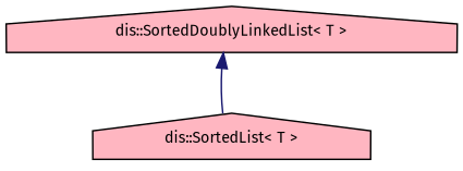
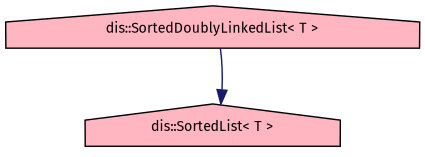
  digraph {
    fontname="Fira Sans"
    node [color=black fillcolor=lightpink fontname="Fira Sans" fontsize=10 shape=house style=filled]
    n1 [fontcolor=black height=0.2 label="dis::SortedDoublyLinkedList\< T \>" width=0.4]
    n2 [height=0.2 label="dis::SortedList\< T \>" width=0.4]
-   n1 -> n2 [color=midnightblue dir=back fontname="Fira Sans" fontsize=10 labelfontname=Helvetica labelfontsize=10 style=solid]
+   n2 -> n1 [color=midnightblue dir=back fontname="Fira Sans" fontsize=10 labelfontname=Helvetica labelfontsize=10 style=solid]
  }
